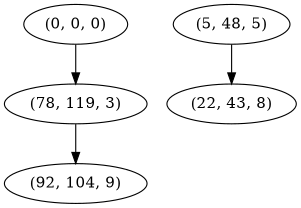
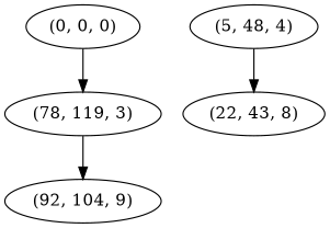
  digraph {
    "(0, 0, 0)"
    "(78, 119, 3)"
-   "(5, 48, 4)" [label="(5, 48, 5)"]
+   "(5, 48, 4)"
    "(22, 43, 8)"
    "(92, 104, 9)"
    "(0, 0, 0)" -> "(78, 119, 3)"
    "(78, 119, 3)" -> "(92, 104, 9)"
    "(5, 48, 4)" -> "(22, 43, 8)"
  }
